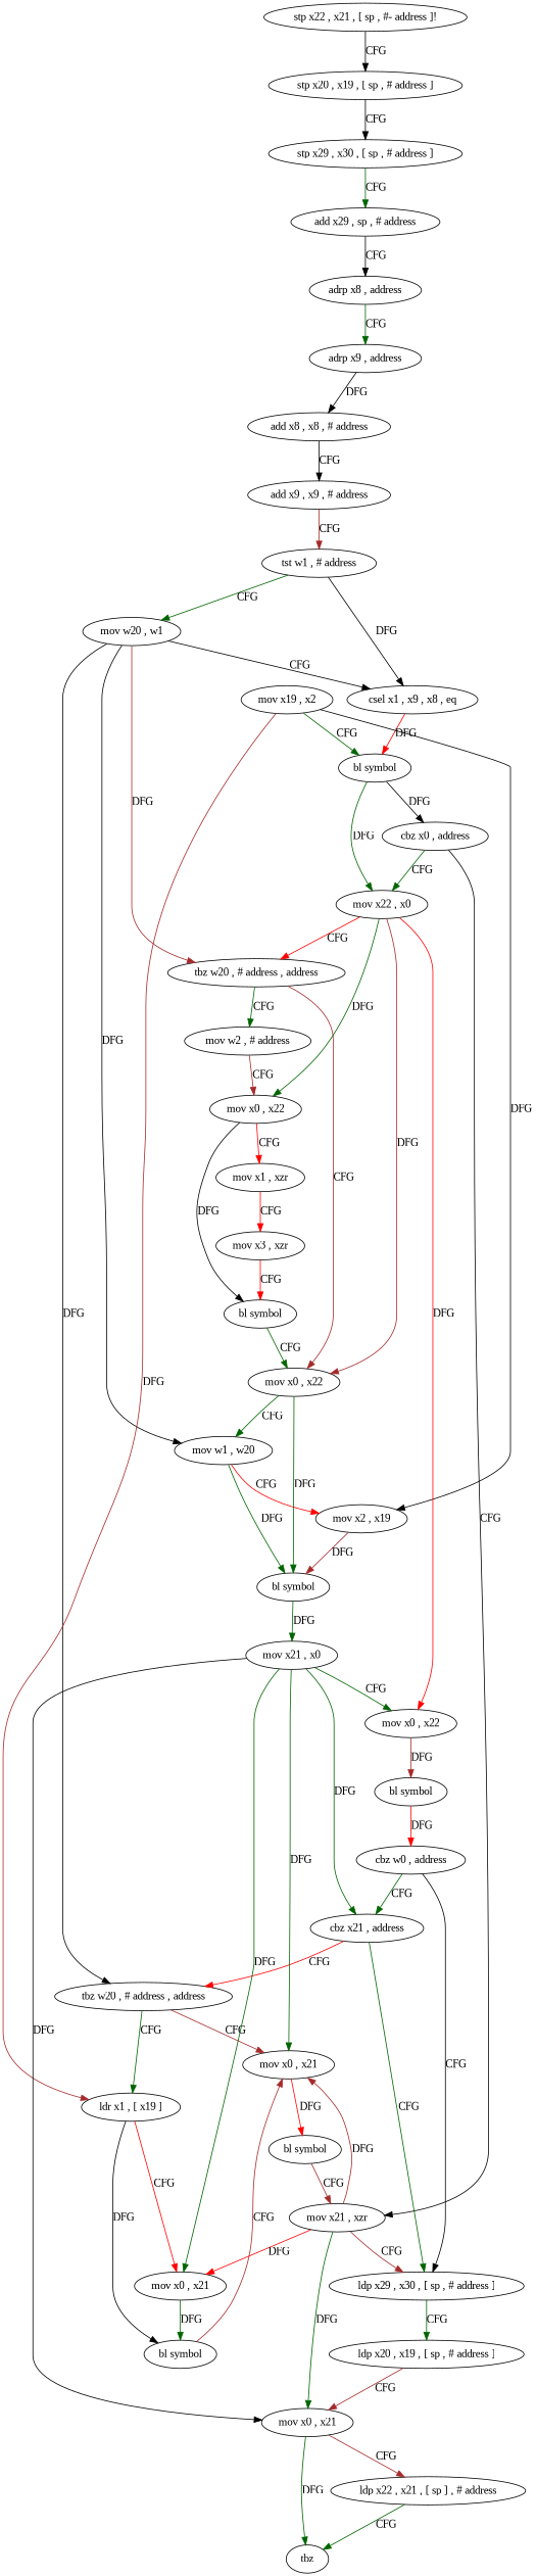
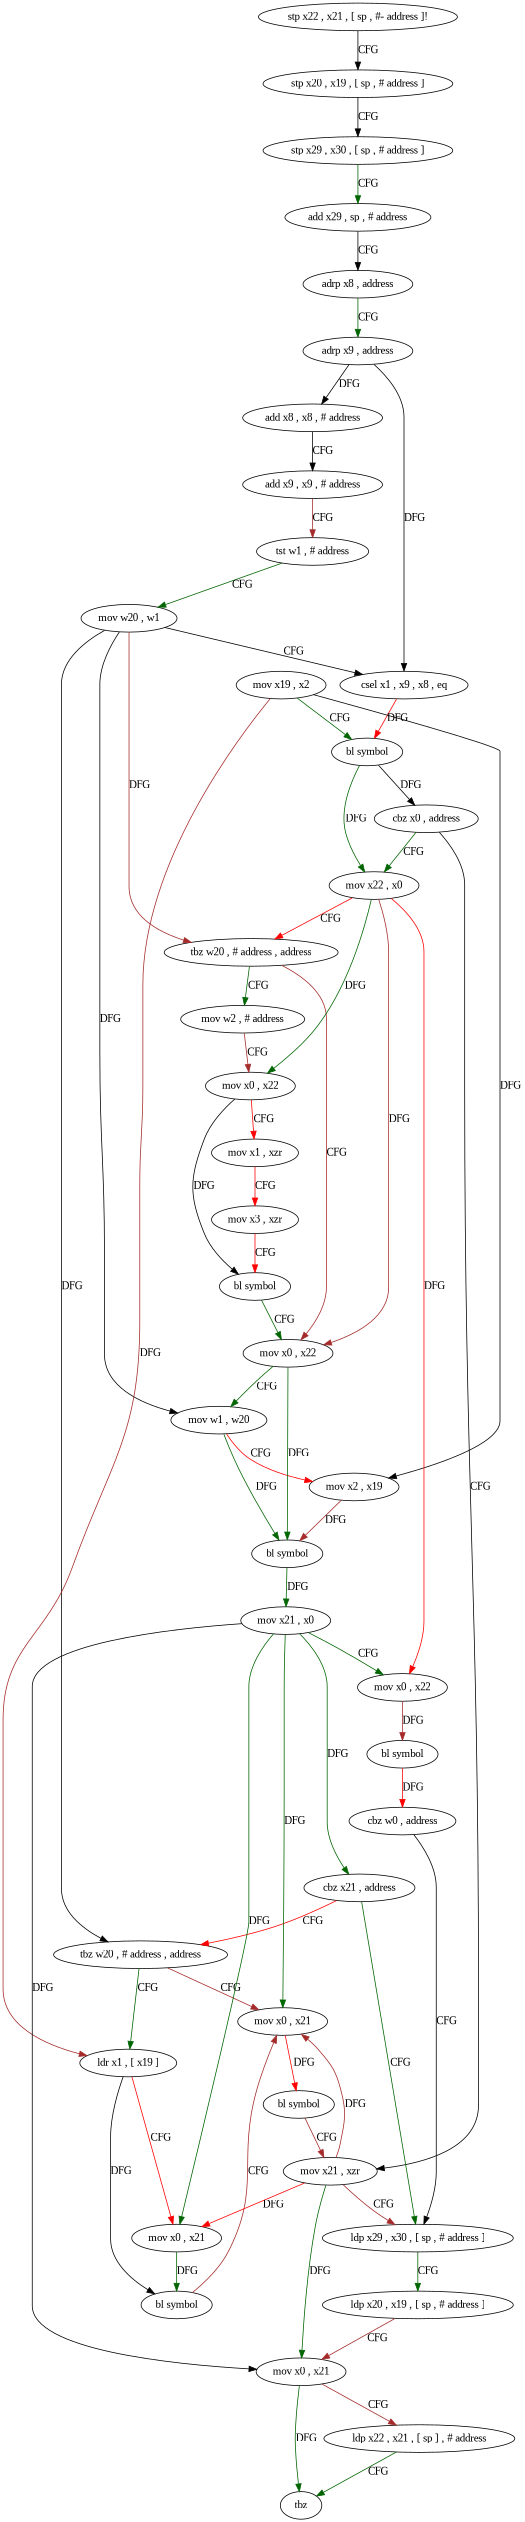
  digraph {
    fontname="Liberation Serif"
    node [fontname="Liberation Serif"]
    edge [color=darkgreen fontname="Liberation Serif"]
    n1 [label="stp x22 , x21 , [ sp , #- address ]!"]
    n2 [label="stp x20 , x19 , [ sp , # address ]"]
    n3 [label="stp x29 , x30 , [ sp , # address ]"]
    n4 [label="add x29 , sp , # address"]
    n5 [label="adrp x8 , address"]
    n6 [label="adrp x9 , address"]
    n7 [label="add x8 , x8 , # address"]
    n8 [label="add x9 , x9 , # address"]
    n9 [label="tst w1 , # address"]
    n10 [label="mov w20 , w1"]
    n11 [label="csel x1 , x9 , x8 , eq"]
    n12 [label="tbz w20 , # address , address"]
    n13 [label="mov w1 , w20"]
    n14 [label="tbz w20 , # address , address"]
    n15 [label="bl symbol"]
    n16 [label="mov x0 , x22"]
    n17 [label="mov w2 , # address"]
    n18 [label="mov x2 , x19"]
    n19 [label="bl symbol"]
    n20 [label="ldr x1 , [ x19 ]"]
    n21 [label="mov x0 , x21"]
    n22 [label="mov x19 , x2"]
    n23 [label="cbz x0 , address"]
    n24 [label="mov x22 , x0"]
    n25 [label="mov x0 , x21"]
    n26 [label="bl symbol"]
    n27 [label="mov x21 , xzr"]
    n28 [label="mov x0 , x22"]
    n29 [label="mov x0 , x22"]
    n30 [label="ldp x29 , x30 , [ sp , # address ]"]
    n31 [label="mov x0 , x21"]
    n32 [label="ldp x20 , x19 , [ sp , # address ]"]
    n33 [label="cbz x21 , address"]
    n34 [label="ldp x22 , x21 , [ sp ] , # address"]
    n35 [label=tbz]
    n36 [label="bl symbol"]
    n37 [label="bl symbol"]
    n38 [label="mov x1 , xzr"]
    n39 [label="bl symbol"]
    n40 [label="mov x21 , x0"]
    n41 [label="cbz w0 , address"]
    n42 [label="mov x3 , xzr"]
    n1 -> n2 [color=black label=CFG]
    n2 -> n3 [color=black label=CFG]
    n3 -> n4 [label=CFG]
    n4 -> n5 [color=black label=CFG]
    n5 -> n6 [label=CFG]
    n6 -> n7 [color=black label=DFG]
    n7 -> n8 [color=black label=CFG]
    n8 -> n9 [color=brown label=CFG]
    n9 -> n10 [label=CFG]
-   n9 -> n11 [color=black label=DFG]
+   n6 -> n11 [color=black label=DFG]
    n10 -> n11 [color=black label=CFG]
    n10 -> n12 [color=brown label=DFG]
    n10 -> n13 [color=black label=DFG]
    n10 -> n14 [color=black label=DFG]
    n11 -> n15 [color=red label=DFG]
    n12 -> n16 [color=brown label=CFG]
    n12 -> n17 [label=CFG]
    n13 -> n18 [color=red label=CFG]
    n13 -> n19 [label=DFG]
    n14 -> n20 [label=CFG]
    n14 -> n21 [color=brown label=CFG]
    n15 -> n23 [color=black label=DFG]
    n15 -> n24 [label=DFG]
    n16 -> n13 [label=CFG]
    n16 -> n19 [label=DFG]
    n17 -> n29 [color=brown label=CFG]
    n18 -> n19 [color=brown label=DFG]
    n19 -> n40 [label=DFG]
    n20 -> n25 [color=red label=CFG]
    n20 -> n26 [color=black label=DFG]
    n21 -> n36 [color=red label=DFG]
    n22 -> n15 [label=CFG]
    n22 -> n18 [color=black label=DFG]
    n22 -> n20 [color=brown label=DFG]
    n23 -> n24 [label=CFG]
    n23 -> n27 [color=black label=CFG]
    n24 -> n12 [color=red label=CFG]
    n24 -> n16 [color=brown label=DFG]
    n24 -> n28 [color=red label=DFG]
    n24 -> n29 [label=DFG]
    n25 -> n26 [label=DFG]
    n26 -> n21 [color=brown label=CFG]
    n27 -> n21 [color=brown label=DFG]
    n27 -> n25 [color=red label=DFG]
    n27 -> n30 [color=brown label=CFG]
    n27 -> n31 [label=DFG]
    n28 -> n37 [color=brown label=DFG]
    n29 -> n38 [color=red label=CFG]
    n29 -> n39 [color=black label=DFG]
    n30 -> n32 [label=CFG]
    n31 -> n34 [color=brown label=CFG]
    n31 -> n35 [label=DFG]
    n32 -> n31 [color=brown label=CFG]
    n33 -> n14 [color=red label=CFG]
    n33 -> n30 [label=CFG]
    n34 -> n35 [label=CFG]
    n36 -> n27 [color=brown label=CFG]
    n37 -> n41 [color=red label=DFG]
    n38 -> n42 [color=red label=CFG]
    n39 -> n16 [label=CFG]
    n40 -> n21 [label=DFG]
    n40 -> n25 [label=DFG]
    n40 -> n28 [label=CFG]
    n40 -> n31 [color=black label=DFG]
    n40 -> n33 [label=DFG]
    n41 -> n30 [color=black label=CFG]
-   n41 -> n33 [label=CFG]
    n42 -> n39 [color=red label=CFG]
  }
